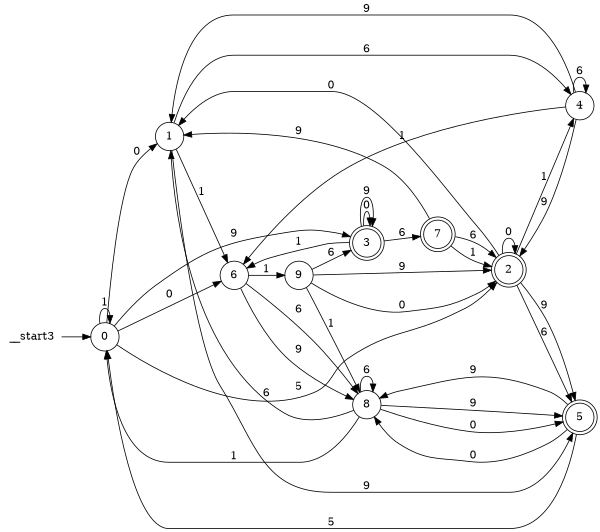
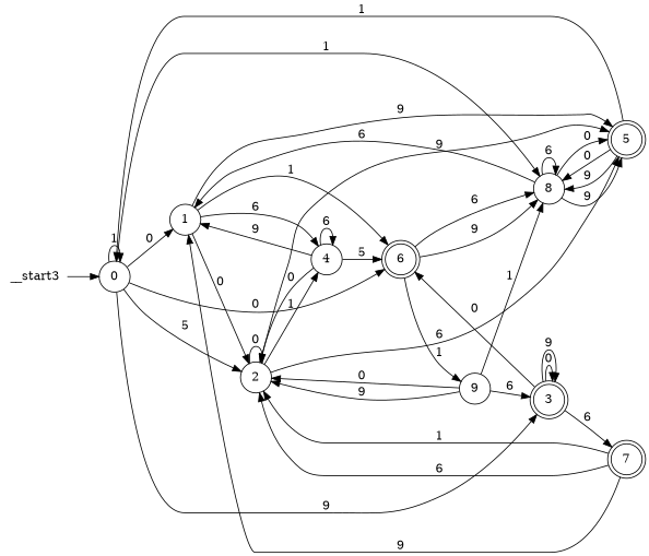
  digraph {
    rankdir=LR
    node [shape=circle]
    n1 [label=0]
    n2 [label=1]
-   n3 [label=2 shape=doublecircle]
+   n3 [label=2]
    n4 [label=3 shape=doublecircle]
-   n5 [label=6]
+   n5 [label=6 shape=doublecircle]
    n6 [label=4]
    n7 [label=5 shape=doublecircle]
    n8 [label=7 shape=doublecircle]
    n9 [label=8]
    n10 [label=9]
    n11 [height=0 label=__start3 shape=none width=0]
    n1 -> n1 [label=1]
    n1 -> n2 [label=0]
    n1 -> n3 [label=5]
    n1 -> n4 [label=9]
    n1 -> n5 [label=0]
-   n3 -> n2 [label=0]
+   n2 -> n3 [label=0]
    n2 -> n5 [label=1]
    n2 -> n6 [label=6]
    n2 -> n7 [label=9]
    n3 -> n3 [label=0]
    n3 -> n6 [label=1]
    n3 -> n7 [label=6]
    n3 -> n7 [label=9]
    n4 -> n4 [label=0]
    n4 -> n4 [label=9]
-   n4 -> n5 [label=1]
+   n4 -> n5 [label=0]
    n4 -> n8 [label=6]
    n5 -> n9 [label=6]
    n5 -> n9 [label=9]
    n5 -> n10 [label=1]
    n6 -> n2 [label=9]
-   n6 -> n3 [label=9]
-   n6 -> n5 [label=1]
+   n6 -> n3 [label=0]
+   n6 -> n5 [label=5]
    n6 -> n6 [label=6]
-   n7 -> n1 [label=5]
+   n7 -> n1 [label=1]
    n7 -> n9 [label=0]
    n7 -> n9 [label=9]
    n8 -> n2 [label=9]
    n8 -> n3 [label=6]
    n8 -> n3 [label=1]
-   n9 -> n1 [label=1]
+   n1 -> n9 [label=1]
    n9 -> n2 [label=6]
    n9 -> n7 [label=0]
    n9 -> n7 [label=9]
    n9 -> n9 [label=6]
    n10 -> n3 [label=0]
    n10 -> n3 [label=9]
    n10 -> n4 [label=6]
    n10 -> n9 [label=1]
    n11 -> n1
  }
